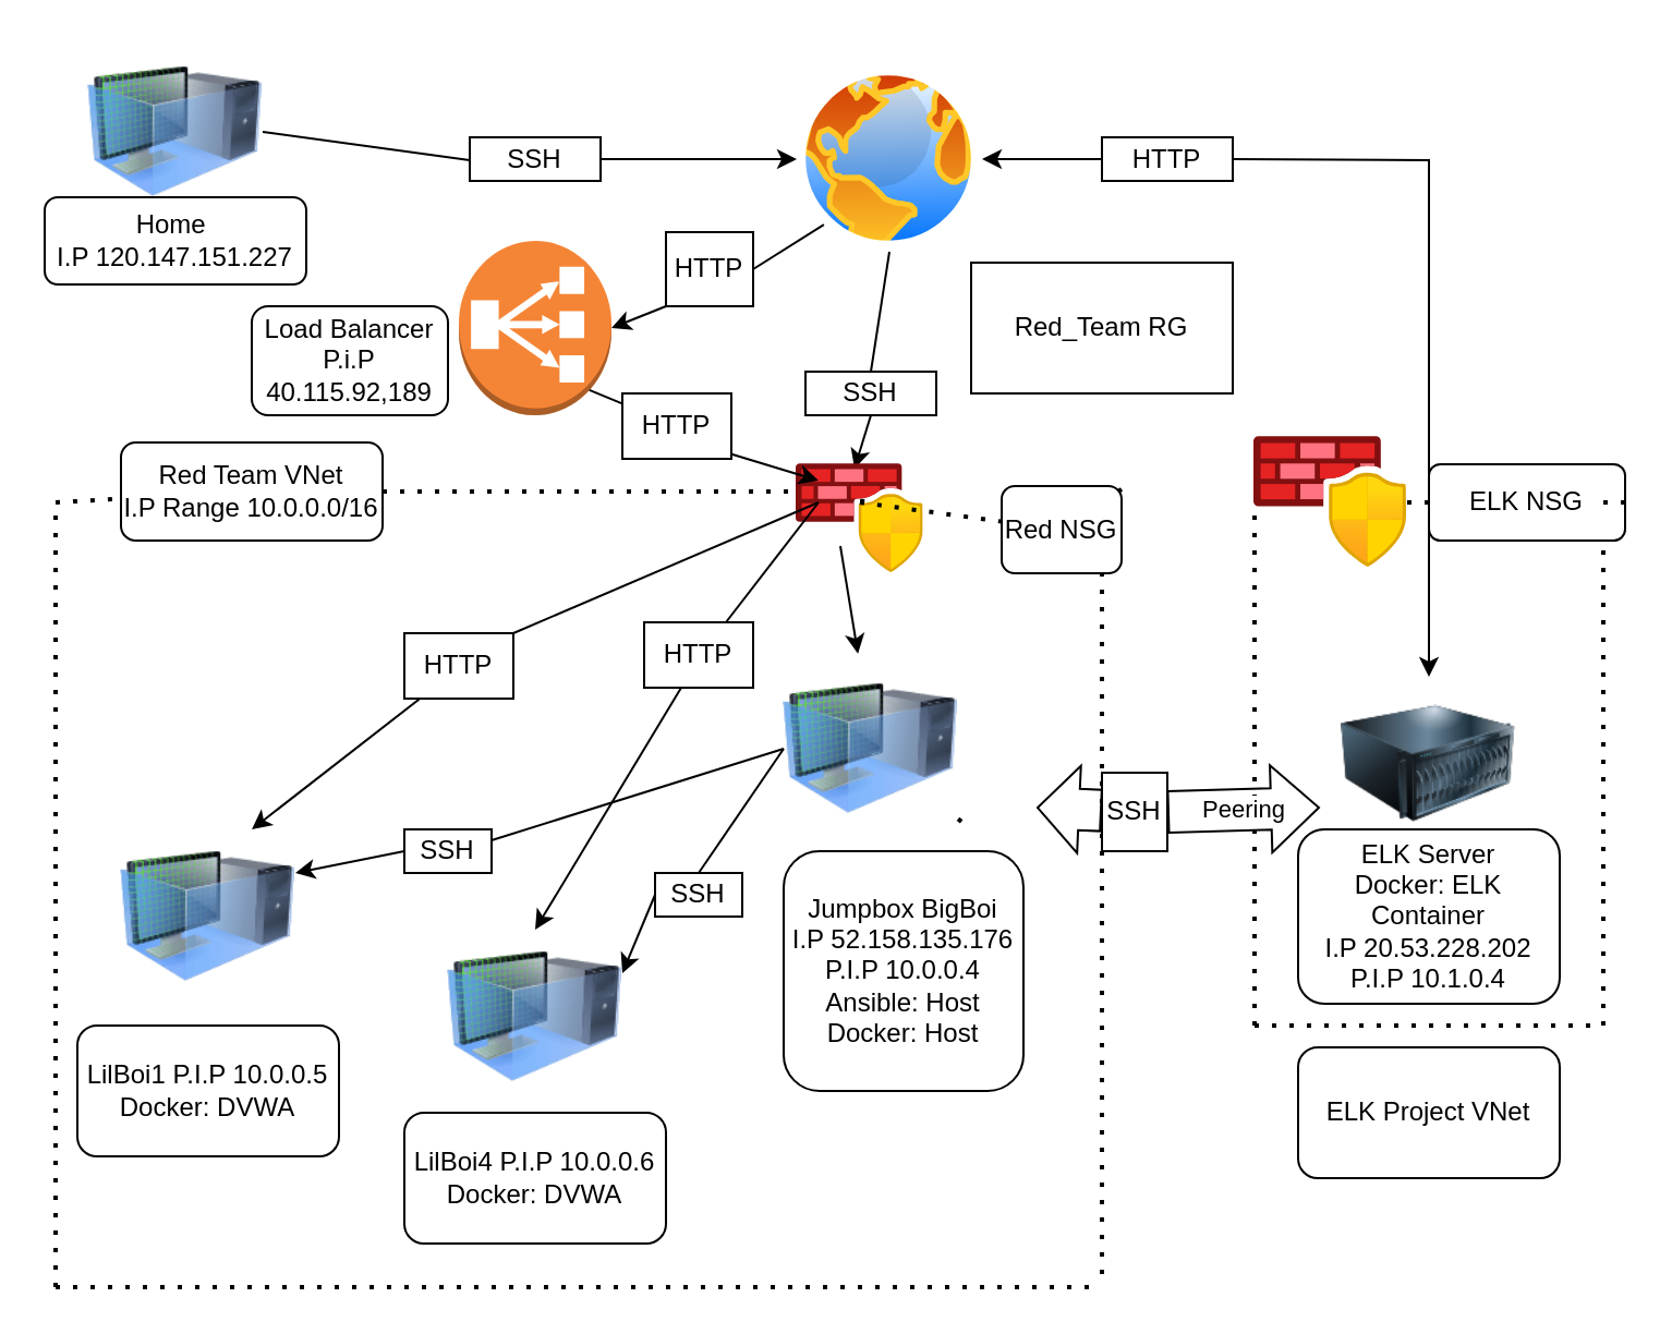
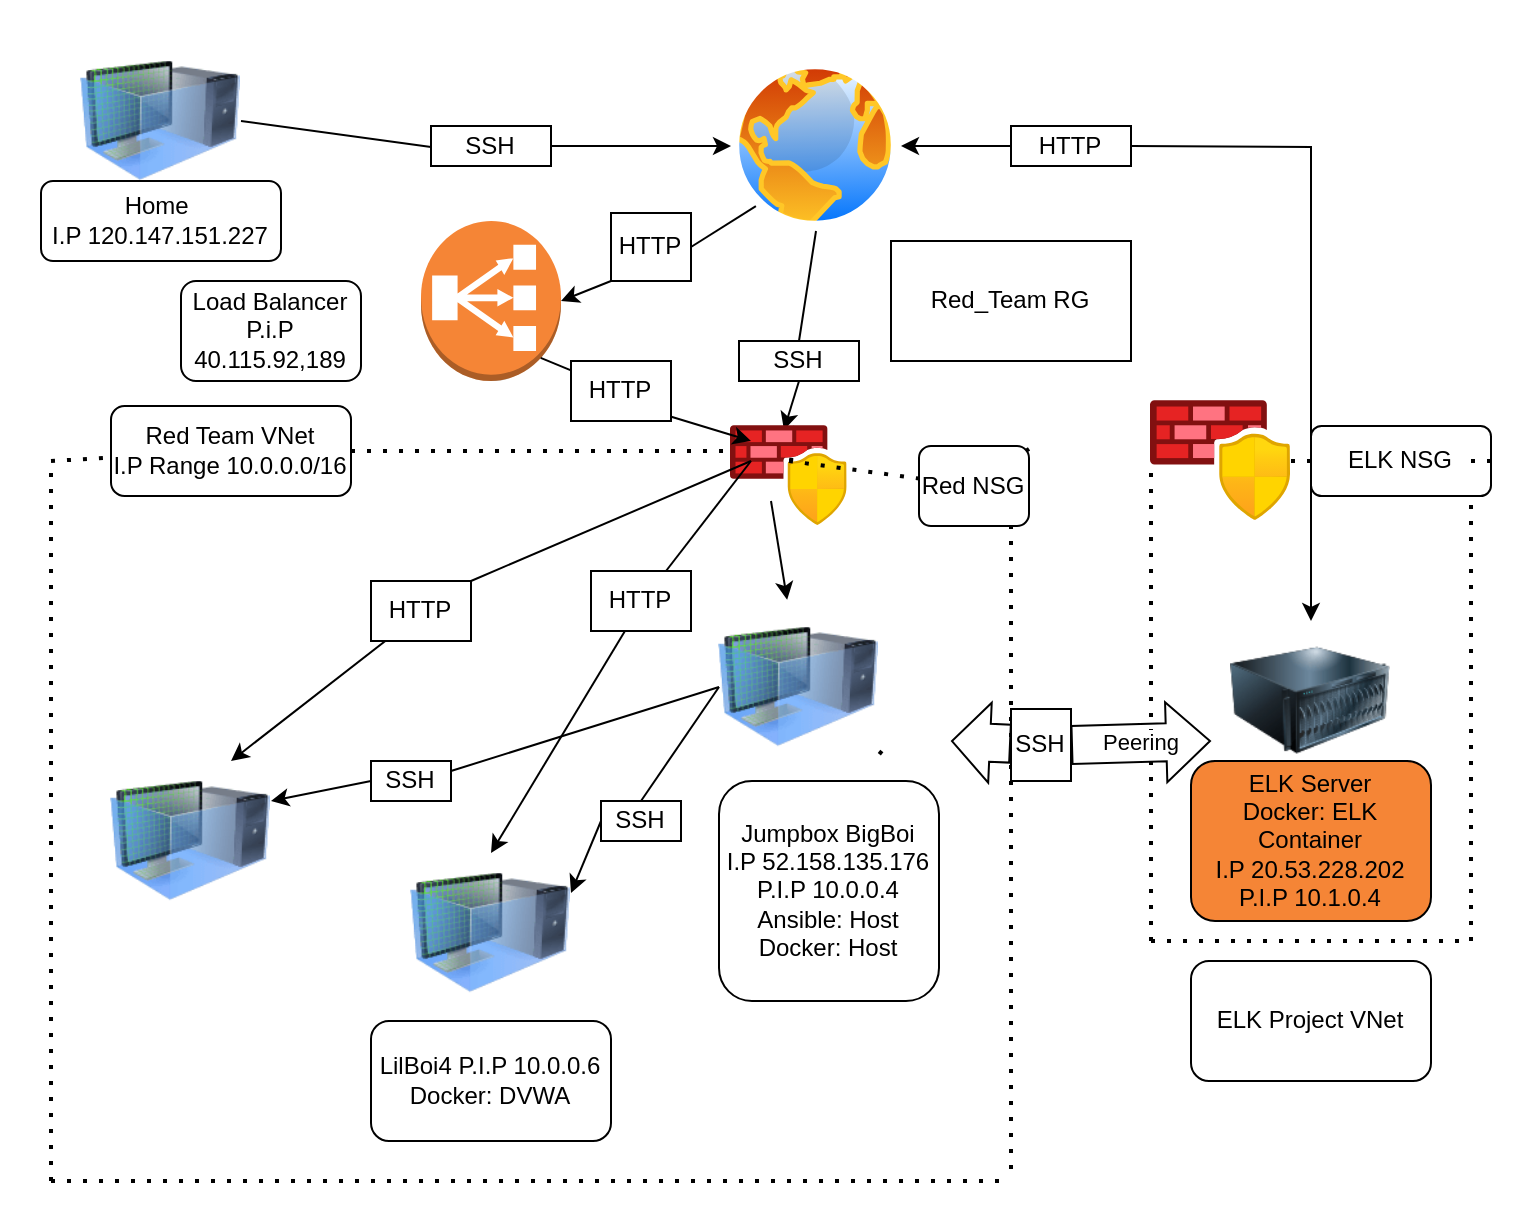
  <mxCell id="0" />
  <mxCell id="1" parent="0" />
  <mxCell id="2" value="" style="aspect=fixed;perimeter=ellipsePerimeter;html=1;align=center;shadow=0;dashed=0;spacingTop=3;image;image=img/lib/active_directory/internet_globe.svg;" parent="1" vertex="1"><mxGeometry x="365" width="85" height="85" as="geometry" y="30" /></mxCell>
  <mxCell id="3" value="" style="image;html=1;image=img/lib/clip_art/computers/Virtual_Machine_128x128.png" parent="1" vertex="1"><mxGeometry x="359" y="300" width="80" height="86" as="geometry" /></mxCell>
  <mxCell id="4" value="" style="image;html=1;image=img/lib/clip_art/computers/Virtual_Machine_128x128.png" parent="1" vertex="1"><mxGeometry x="55" y="380" width="80" height="80" as="geometry" /></mxCell>
  <mxCell id="5" value="" style="image;html=1;image=img/lib/clip_art/computers/Virtual_Machine_128x128.png" parent="1" vertex="1"><mxGeometry x="205" y="426" width="80" height="80" as="geometry" /></mxCell>
  <mxCell id="6" value="LilBoi4 P.I.P 10.0.0.6&lt;br&gt;Docker: DVWA" style="rounded=1;whiteSpace=wrap;html=1;" parent="1" vertex="1"><mxGeometry x="185" y="510" width="120" height="60" as="geometry" /></mxCell>
- <mxCell id="7" value="LilBoi1 P.I.P 10.0.0.5&lt;br&gt;Docker: DVWA" style="rounded=1;whiteSpace=wrap;html=1;" parent="1" vertex="1"><mxGeometry x="35" y="470" width="120" height="60" as="geometry" /></mxCell>
  <mxCell id="8" value="" style="endArrow=none;dashed=1;html=1;dashPattern=1 3;strokeWidth=2;rounded=0;startArrow=none;" parent="1" edge="1" source="54"><mxGeometry width="50" height="50" relative="1" as="geometry"><mxPoint x="394" y="230" as="sourcePoint" /><mxPoint x="505" y="230" as="targetPoint" /></mxGeometry></mxCell>
  <mxCell id="9" value="" style="endArrow=none;dashed=1;html=1;dashPattern=1 3;strokeWidth=2;rounded=0;" parent="1" edge="1"><mxGeometry width="50" height="50" relative="1" as="geometry"><mxPoint x="25" y="590" as="sourcePoint" /><mxPoint x="505" y="590" as="targetPoint" /></mxGeometry></mxCell>
  <mxCell id="10" value="" style="endArrow=none;dashed=1;html=1;dashPattern=1 3;strokeWidth=2;rounded=0;" parent="1" edge="1"><mxGeometry width="50" height="50" relative="1" as="geometry"><mxPoint x="505" y="230" as="sourcePoint" /><mxPoint x="505" y="590" as="targetPoint" /></mxGeometry></mxCell>
  <mxCell id="11" value="Jumpbox BigBoi&lt;br&gt;I.P 52.158.135.176&lt;br&gt;P.I.P 10.0.0.4&lt;br&gt;Ansible: Host&lt;br&gt;Docker: Host" style="rounded=1;whiteSpace=wrap;html=1;" parent="1" vertex="1"><mxGeometry x="359" y="390" width="110" height="110" as="geometry" /></mxCell>
- <mxCell id="12" value="Load Balancer P.i.P 40.115.92,189" style="rounded=1;whiteSpace=wrap;html=1;" parent="1" vertex="1"><mxGeometry x="115" y="140" width="90" height="50" as="geometry" /></mxCell>
+ <mxCell id="12" value="Load Balancer P.i.P 40.115.92,189" style="rounded=1;whiteSpace=wrap;html=1;" parent="1" vertex="1"><mxGeometry x="90" y="140" width="90" height="50" as="geometry" /></mxCell>
  <mxCell id="13" value="" style="endArrow=none;dashed=1;html=1;dashPattern=1 3;strokeWidth=2;rounded=0;" parent="1" edge="1"><mxGeometry width="50" height="50" relative="1" as="geometry"><mxPoint x="25" y="590" as="sourcePoint" /><mxPoint x="25" y="230" as="targetPoint" /></mxGeometry></mxCell>
  <mxCell id="14" value="Red_Team RG" style="rounded=0;whiteSpace=wrap;html=1;" parent="1" vertex="1"><mxGeometry x="445" y="120" width="120" height="60" as="geometry" /></mxCell>
  <mxCell id="15" value="" style="endArrow=classic;startArrow=none;html=1;rounded=0;exitX=0;exitY=0.5;exitDx=0;exitDy=0;entryX=1;entryY=0.25;entryDx=0;entryDy=0;" edge="1" parent="1" source="45" target="5"><mxGeometry width="50" height="50" relative="1" as="geometry"><mxPoint x="205" y="310" as="sourcePoint" /><mxPoint x="305" y="460" as="targetPoint" /></mxGeometry></mxCell>
  <mxCell id="16" value="" style="endArrow=none;startArrow=none;html=1;rounded=0;entryX=0;entryY=0.5;entryDx=0;entryDy=0;exitX=1;exitY=0.25;exitDx=0;exitDy=0;" edge="1" parent="1" source="43" target="3"><mxGeometry width="50" height="50" relative="1" as="geometry"><mxPoint x="108.36" y="341.64" as="sourcePoint" /><mxPoint x="235.15" y="203.4" as="targetPoint" /><Array as="points" /></mxGeometry></mxCell>
  <mxCell id="17" value="" style="endArrow=none;dashed=1;html=1;dashPattern=1 3;strokeWidth=2;rounded=0;startArrow=none;" edge="1" parent="1" source="42"><mxGeometry width="50" height="50" relative="1" as="geometry"><mxPoint x="245" y="230" as="sourcePoint" /><mxPoint x="395" y="230" as="targetPoint" /></mxGeometry></mxCell>
  <mxCell id="18" value="" style="outlineConnect=0;dashed=0;verticalLabelPosition=bottom;verticalAlign=top;align=center;html=1;shape=mxgraph.aws3.classic_load_balancer;fillColor=#F58536;gradientColor=none;" parent="1" vertex="1"><mxGeometry x="210" y="110" width="70" height="80" as="geometry" /></mxCell>
  <mxCell id="19" value="" style="endArrow=none;dashed=1;html=1;dashPattern=1 3;strokeWidth=2;rounded=0;startArrow=none;" edge="1" parent="1" source="57"><mxGeometry width="50" height="50" relative="1" as="geometry"><mxPoint x="25" y="230" as="sourcePoint" /><mxPoint x="375" y="225" as="targetPoint" /></mxGeometry></mxCell>
  <mxCell id="20" value="" style="endArrow=classic;startArrow=none;html=1;rounded=0;entryX=0;entryY=0.5;entryDx=0;entryDy=0;exitX=1;exitY=0.5;exitDx=0;exitDy=0;" edge="1" parent="1" source="23" target="2"><mxGeometry width="50" height="50" relative="1" as="geometry"><mxPoint x="165" y="73" as="sourcePoint" /><mxPoint x="215" y="62.5" as="targetPoint" /></mxGeometry></mxCell>
  <mxCell id="21" value="" style="image;html=1;image=img/lib/clip_art/computers/Virtual_Machine_128x128.png" vertex="1" parent="1"><mxGeometry x="40" y="20" width="80" height="80" as="geometry" /></mxCell>
  <mxCell id="22" value="Home&amp;nbsp;&lt;br&gt;I.P 120.147.151.227" style="rounded=1;whiteSpace=wrap;html=1;" vertex="1" parent="1"><mxGeometry x="20" y="90" width="120" height="40" as="geometry" /></mxCell>
  <mxCell id="23" value="SSH" style="rounded=0;whiteSpace=wrap;html=1;" parent="1" vertex="1"><mxGeometry x="215" y="62.5" width="60" height="20" as="geometry" /></mxCell>
  <mxCell id="24" value="" style="image;html=1;image=img/lib/clip_art/computers/Server_128x128.png" vertex="1" parent="1"><mxGeometry x="615" y="310" width="80" height="80" as="geometry" /></mxCell>
  <mxCell id="25" value="" style="endArrow=none;dashed=1;html=1;dashPattern=1 3;strokeWidth=2;rounded=0;" edge="1" parent="1"><mxGeometry width="50" height="50" relative="1" as="geometry"><mxPoint x="575" y="470" as="sourcePoint" /><mxPoint x="575" y="230" as="targetPoint" /></mxGeometry></mxCell>
  <mxCell id="26" value="" style="endArrow=none;dashed=1;html=1;dashPattern=1 3;strokeWidth=2;rounded=0;" edge="1" parent="1" source="3"><mxGeometry width="50" height="50" relative="1" as="geometry"><mxPoint x="395" y="430" as="sourcePoint" /><mxPoint x="445" y="380" as="targetPoint" /></mxGeometry></mxCell>
  <mxCell id="27" value="" style="endArrow=none;dashed=1;html=1;dashPattern=1 3;strokeWidth=2;rounded=0;" edge="1" parent="1"><mxGeometry width="50" height="50" relative="1" as="geometry"><mxPoint x="575" y="470" as="sourcePoint" /><mxPoint x="735" y="470" as="targetPoint" /></mxGeometry></mxCell>
  <mxCell id="28" value="" style="endArrow=none;dashed=1;html=1;dashPattern=1 3;strokeWidth=2;rounded=0;" edge="1" parent="1"><mxGeometry width="50" height="50" relative="1" as="geometry"><mxPoint x="735" y="470" as="sourcePoint" /><mxPoint x="735" y="230" as="targetPoint" /></mxGeometry></mxCell>
  <mxCell id="29" value="" style="endArrow=none;dashed=1;html=1;dashPattern=1 3;strokeWidth=2;rounded=0;startArrow=none;" edge="1" parent="1" source="30"><mxGeometry width="50" height="50" relative="1" as="geometry"><mxPoint x="735" y="230" as="sourcePoint" /><mxPoint x="575" y="230" as="targetPoint" /></mxGeometry></mxCell>
  <mxCell id="30" value="" style="aspect=fixed;html=1;points=[];align=center;image;fontSize=12;image=img/lib/azure2/networking/Azure_Firewall_Manager.svg;" vertex="1" parent="1"><mxGeometry x="575" y="200" width="70" height="60" as="geometry" /></mxCell>
  <mxCell id="31" value="" style="endArrow=none;dashed=1;html=1;dashPattern=1 3;strokeWidth=2;rounded=0;startArrow=none;" edge="1" parent="1" source="32" target="30"><mxGeometry width="50" height="50" relative="1" as="geometry"><mxPoint x="735" y="230" as="sourcePoint" /><mxPoint x="575" y="230" as="targetPoint" /></mxGeometry></mxCell>
  <mxCell id="32" value="ELK NSG" style="rounded=1;whiteSpace=wrap;html=1;" vertex="1" parent="1"><mxGeometry x="655" y="212.5" width="90" height="35" as="geometry" /></mxCell>
  <mxCell id="33" value="" style="endArrow=none;dashed=1;html=1;dashPattern=1 3;strokeWidth=2;rounded=0;" edge="1" parent="1" target="32"><mxGeometry width="50" height="50" relative="1" as="geometry"><mxPoint x="735" y="230" as="sourcePoint" /><mxPoint x="645" y="230" as="targetPoint" /></mxGeometry></mxCell>
  <mxCell id="34" value="" style="endArrow=classic;startArrow=none;html=1;rounded=0;entryX=1;entryY=0.5;entryDx=0;entryDy=0;" edge="1" parent="1" source="67" target="2"><mxGeometry width="50" height="50" relative="1" as="geometry"><mxPoint x="525" y="73.352" as="sourcePoint" /><mxPoint x="445" y="170" as="targetPoint" /><Array as="points" /></mxGeometry></mxCell>
  <mxCell id="35" value="" style="endArrow=none;startArrow=classic;html=1;rounded=0;entryX=1;entryY=0.5;entryDx=0;entryDy=0;" edge="1" parent="1" source="24" target="67"><mxGeometry width="50" height="50" relative="1" as="geometry"><mxPoint x="655" y="310" as="sourcePoint" /><mxPoint x="595" y="73.75" as="targetPoint" /><Array as="points"><mxPoint x="655" y="73" /></Array></mxGeometry></mxCell>
  <mxCell id="36" value="Peering" style="shape=flexArrow;endArrow=classic;startArrow=none;html=1;rounded=0;width=19;endSize=6.97;exitX=1;exitY=0.5;exitDx=0;exitDy=0;" edge="1" parent="1" source="52"><mxGeometry width="100" height="100" relative="1" as="geometry"><mxPoint x="475" y="370" as="sourcePoint" /><mxPoint x="605" y="370" as="targetPoint" /></mxGeometry></mxCell>
- <mxCell id="37" value="ELK Server&lt;br&gt;Docker: ELK Container&lt;br&gt;I.P 20.53.228.202&lt;br&gt;P.I.P 10.1.0.4" style="rounded=1;whiteSpace=wrap;html=1;" vertex="1" parent="1"><mxGeometry x="595" y="380" width="120" height="80" as="geometry" /></mxCell>
+ <mxCell id="37" value="ELK Server&lt;br&gt;Docker: ELK Container&lt;br&gt;I.P 20.53.228.202&lt;br&gt;P.I.P 10.1.0.4" style="rounded=1;whiteSpace=wrap;html=1;fillColor=#f58536;" vertex="1" parent="1"><mxGeometry x="595" y="380" width="120" height="80" as="geometry" /></mxCell>
  <mxCell id="38" value="SSH" style="rounded=0;whiteSpace=wrap;html=1;" vertex="1" parent="1"><mxGeometry x="369" y="170" width="60" height="20" as="geometry" /></mxCell>
  <mxCell id="39" value="" style="endArrow=none;startArrow=classic;html=1;rounded=0;entryX=0.5;entryY=1;entryDx=0;entryDy=0;exitX=0.454;exitY=0.04;exitDx=0;exitDy=0;exitPerimeter=0;" edge="1" parent="1" source="42" target="38"><mxGeometry width="50" height="50" relative="1" as="geometry"><mxPoint x="391.482" y="252" as="sourcePoint" /><mxPoint x="407.5" y="115" as="targetPoint" /></mxGeometry></mxCell>
  <mxCell id="40" value="ELK Project VNet" style="rounded=1;whiteSpace=wrap;html=1;" vertex="1" parent="1"><mxGeometry x="595" y="480" width="120" height="60" as="geometry" /></mxCell>
  <mxCell id="41" value="" style="endArrow=none;html=1;rounded=0;entryX=1;entryY=0.5;entryDx=0;entryDy=0;" edge="1" parent="1" target="21"><mxGeometry width="50" height="50" relative="1" as="geometry"><mxPoint x="215" y="73" as="sourcePoint" /><mxPoint x="425" y="330" as="targetPoint" /></mxGeometry></mxCell>
  <mxCell id="42" value="" style="aspect=fixed;html=1;points=[];align=center;image;fontSize=12;image=img/lib/azure2/networking/Azure_Firewall_Manager.svg;" vertex="1" parent="1"><mxGeometry x="365" y="212.5" width="58.33" height="50" as="geometry" /></mxCell>
  <mxCell id="43" value="SSH" style="rounded=0;whiteSpace=wrap;html=1;" parent="1" vertex="1"><mxGeometry x="185" y="380" width="40" height="20" as="geometry" /></mxCell>
  <mxCell id="44" value="" style="endArrow=none;startArrow=classic;html=1;rounded=0;entryX=0;entryY=0.5;entryDx=0;entryDy=0;exitX=1;exitY=0.25;exitDx=0;exitDy=0;" edge="1" parent="1" source="4" target="43"><mxGeometry width="50" height="50" relative="1" as="geometry"><mxPoint x="145" y="380" as="sourcePoint" /><mxPoint x="365" y="383" as="targetPoint" /><Array as="points" /></mxGeometry></mxCell>
  <mxCell id="45" value="SSH" style="rounded=0;whiteSpace=wrap;html=1;" parent="1" vertex="1"><mxGeometry x="300" y="400" width="40" height="20" as="geometry" /></mxCell>
  <mxCell id="46" value="" style="endArrow=none;startArrow=none;html=1;rounded=0;exitX=0;exitY=0.5;exitDx=0;exitDy=0;entryX=0.5;entryY=0;entryDx=0;entryDy=0;" edge="1" parent="1" source="3" target="45"><mxGeometry width="50" height="50" relative="1" as="geometry"><mxPoint x="365" y="383" as="sourcePoint" /><mxPoint x="285" y="420" as="targetPoint" /></mxGeometry></mxCell>
  <mxCell id="47" value="" style="endArrow=classic;html=1;rounded=0;entryX=0.75;entryY=0;entryDx=0;entryDy=0;startArrow=none;" edge="1" parent="1" target="4"><mxGeometry width="50" height="50" relative="1" as="geometry"><mxPoint x="205" y="310" as="sourcePoint" /><mxPoint x="-355" y="510" as="targetPoint" /><Array as="points" /></mxGeometry></mxCell>
  <mxCell id="48" value="" style="endArrow=classic;html=1;rounded=0;entryX=0.5;entryY=0;entryDx=0;entryDy=0;startArrow=none;" edge="1" parent="1" target="5"><mxGeometry width="50" height="50" relative="1" as="geometry"><mxPoint x="315" y="310" as="sourcePoint" /><mxPoint x="-45" y="310" as="targetPoint" /></mxGeometry></mxCell>
  <mxCell id="49" value="HTTP" style="rounded=0;whiteSpace=wrap;html=1;" vertex="1" parent="1"><mxGeometry x="185" y="290" width="50" height="30" as="geometry" /></mxCell>
  <mxCell id="50" value="" style="endArrow=none;html=1;rounded=0;exitX=0.171;exitY=0.35;exitDx=0;exitDy=0;exitPerimeter=0;entryX=1;entryY=0;entryDx=0;entryDy=0;" edge="1" parent="1" source="42" target="49"><mxGeometry width="50" height="50" relative="1" as="geometry"><mxPoint x="190.15" y="198.4" as="sourcePoint" /><mxPoint x="205" y="300" as="targetPoint" /><Array as="points" /></mxGeometry></mxCell>
  <mxCell id="51" value="HTTP" style="rounded=0;whiteSpace=wrap;html=1;" vertex="1" parent="1"><mxGeometry x="295" y="285" width="50" height="30" as="geometry" /></mxCell>
  <mxCell id="52" value="SSH" style="rounded=0;whiteSpace=wrap;html=1;" vertex="1" parent="1"><mxGeometry x="505" y="354" width="30" height="36" as="geometry" /></mxCell>
  <mxCell id="53" value="" style="shape=flexArrow;endArrow=none;startArrow=classic;html=1;rounded=0;width=19;endSize=6.97;" edge="1" parent="1" target="52"><mxGeometry width="100" height="100" relative="1" as="geometry"><mxPoint x="475" y="370" as="sourcePoint" /><mxPoint x="605" y="370" as="targetPoint" /></mxGeometry></mxCell>
  <mxCell id="54" value="Red NSG" style="rounded=1;whiteSpace=wrap;html=1;" parent="1" vertex="1"><mxGeometry x="459" y="222.5" width="55" height="40" as="geometry" /></mxCell>
  <mxCell id="55" value="" style="endArrow=none;dashed=1;html=1;dashPattern=1 3;strokeWidth=2;rounded=0;startArrow=none;" edge="1" parent="1" target="54"><mxGeometry width="50" height="50" relative="1" as="geometry"><mxPoint x="394" y="230" as="sourcePoint" /><mxPoint x="505" y="230" as="targetPoint" /></mxGeometry></mxCell>
  <mxCell id="56" value="" style="endArrow=classic;html=1;rounded=0;exitX=0;exitY=1;exitDx=0;exitDy=0;entryX=1;entryY=0.5;entryDx=0;entryDy=0;entryPerimeter=0;startArrow=none;" edge="1" parent="1" source="64" target="18"><mxGeometry width="50" height="50" relative="1" as="geometry"><mxPoint x="270" y="330" as="sourcePoint" /><mxPoint x="245" y="180" as="targetPoint" /></mxGeometry></mxCell>
  <mxCell id="57" value="Red Team VNet &lt;br&gt;I.P Range 10.0.0.0/16" style="rounded=1;whiteSpace=wrap;html=1;" parent="1" vertex="1"><mxGeometry x="55" y="202.5" width="120" height="45" as="geometry" /></mxCell>
  <mxCell id="58" value="" style="endArrow=none;dashed=1;html=1;dashPattern=1 3;strokeWidth=2;rounded=0;" edge="1" parent="1" target="57"><mxGeometry width="50" height="50" relative="1" as="geometry"><mxPoint x="25" y="230" as="sourcePoint" /><mxPoint x="235" y="230" as="targetPoint" /></mxGeometry></mxCell>
  <mxCell id="59" value="" style="endArrow=none;html=1;rounded=0;exitX=0.75;exitY=0;exitDx=0;exitDy=0;" edge="1" parent="1" source="51"><mxGeometry width="50" height="50" relative="1" as="geometry"><mxPoint x="545" y="380" as="sourcePoint" /><mxPoint x="375" y="230" as="targetPoint" /></mxGeometry></mxCell>
  <mxCell id="60" value="" style="endArrow=classic;html=1;rounded=0;exitX=0.855;exitY=0.855;exitDx=0;exitDy=0;exitPerimeter=0;startArrow=none;" edge="1" parent="1" source="62"><mxGeometry width="50" height="50" relative="1" as="geometry"><mxPoint x="545" y="380" as="sourcePoint" /><mxPoint x="375" y="220" as="targetPoint" /></mxGeometry></mxCell>
  <mxCell id="61" value="" style="endArrow=none;html=1;rounded=0;exitX=0.5;exitY=1;exitDx=0;exitDy=0;entryX=0.5;entryY=0;entryDx=0;entryDy=0;" edge="1" parent="1" source="2" target="38"><mxGeometry width="50" height="50" relative="1" as="geometry"><mxPoint x="545" y="380" as="sourcePoint" /><mxPoint x="595" y="330" as="targetPoint" /></mxGeometry></mxCell>
  <mxCell id="62" value="HTTP" style="rounded=0;whiteSpace=wrap;html=1;" vertex="1" parent="1"><mxGeometry x="285" y="180" width="50" height="30" as="geometry" /></mxCell>
  <mxCell id="63" value="" style="endArrow=none;html=1;rounded=0;exitX=0.855;exitY=0.855;exitDx=0;exitDy=0;exitPerimeter=0;" edge="1" parent="1" source="18" target="62"><mxGeometry width="50" height="50" relative="1" as="geometry"><mxPoint x="269.85" y="178.4" as="sourcePoint" /><mxPoint x="375" y="220" as="targetPoint" /></mxGeometry></mxCell>
  <mxCell id="64" value="HTTP" style="rounded=0;whiteSpace=wrap;html=1;" vertex="1" parent="1"><mxGeometry x="305" y="106" width="40" height="34" as="geometry" /></mxCell>
  <mxCell id="65" value="" style="endArrow=none;html=1;rounded=0;exitX=0;exitY=1;exitDx=0;exitDy=0;entryX=1;entryY=0.5;entryDx=0;entryDy=0;entryPerimeter=0;" edge="1" parent="1" source="2" target="64"><mxGeometry width="50" height="50" relative="1" as="geometry"><mxPoint x="377.448" y="102.552" as="sourcePoint" /><mxPoint x="280" y="150" as="targetPoint" /></mxGeometry></mxCell>
  <mxCell id="66" value="" style="endArrow=classic;html=1;rounded=0;entryX=0.426;entryY=-0.007;entryDx=0;entryDy=0;entryPerimeter=0;" edge="1" parent="1" target="3"><mxGeometry width="50" height="50" relative="1" as="geometry"><mxPoint x="385" y="250" as="sourcePoint" /><mxPoint x="595" y="330" as="targetPoint" /></mxGeometry></mxCell>
  <mxCell id="67" value="HTTP" style="rounded=0;whiteSpace=wrap;html=1;" vertex="1" parent="1"><mxGeometry x="505" y="62.5" width="60" height="20" as="geometry" /></mxCell>
